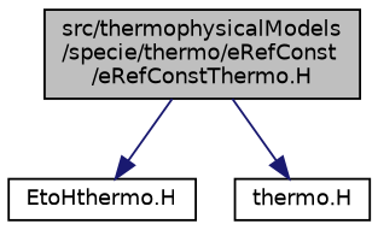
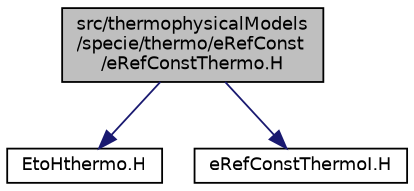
  digraph {
    node [color=black fontname=Helvetica fontsize=10 shape=record]
    edge [color=midnightblue fontname=Helvetica fontsize=10 labelfontname=Helvetica labelfontsize=10 style=solid]
    n1 [fillcolor=grey75 fontcolor=black height=0.2 label="src/thermophysicalModels\l/specie/thermo/eRefConst\l/eRefConstThermo.H" style=filled width=0.4]
    n2 [height=0.2 label="EtoHthermo.H" width=0.4]
-   n3 [height=0.2 label="thermo.H" width=0.4]
+   n3 [height=0.2 label="eRefConstThermoI.H" width=0.4]
    n1 -> n2
    n1 -> n3
  }
